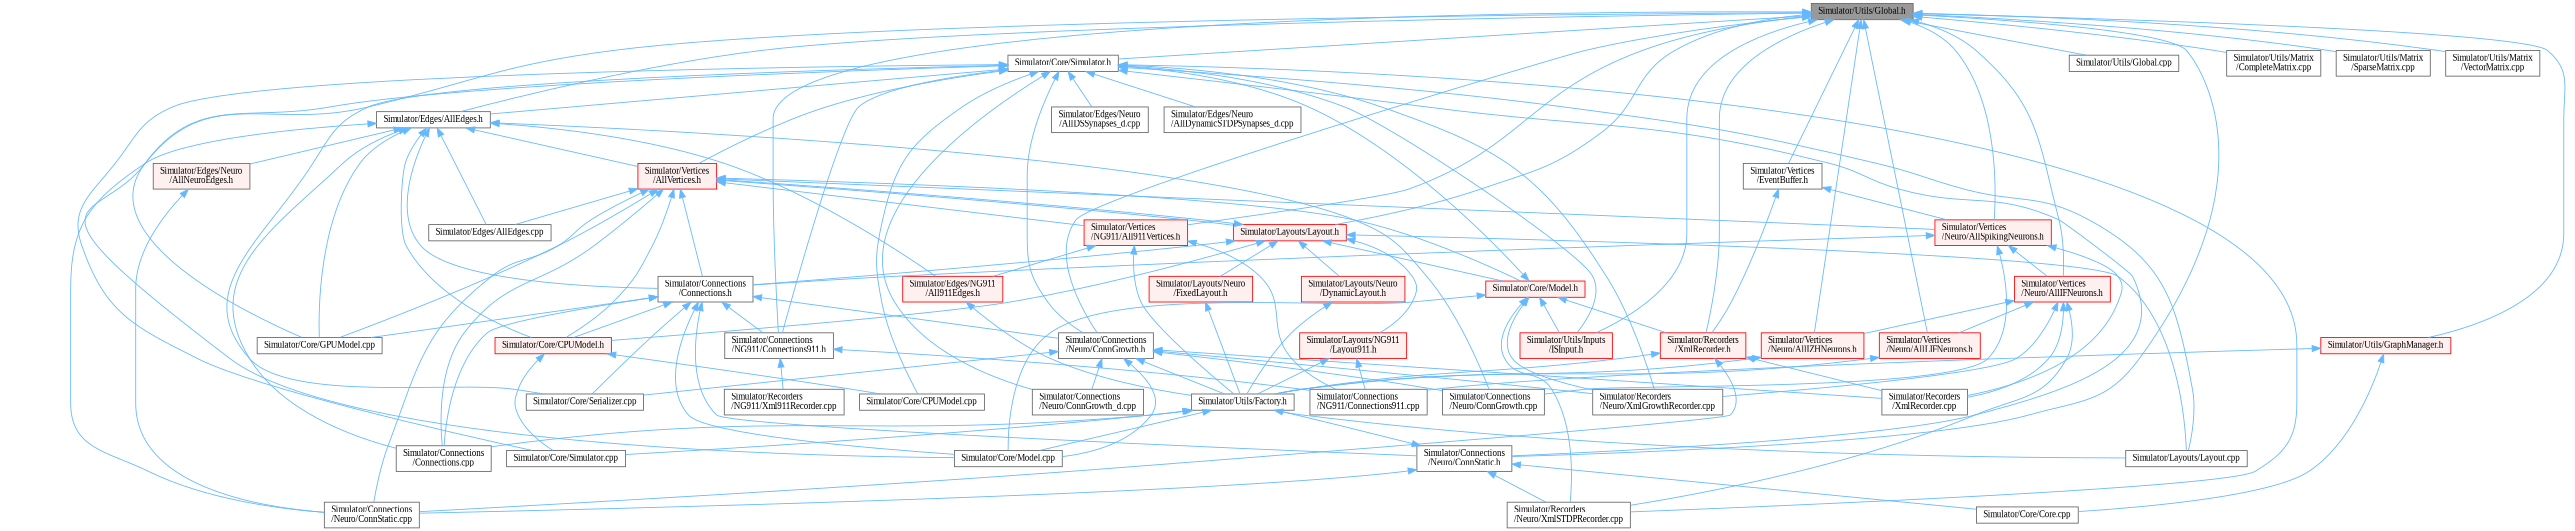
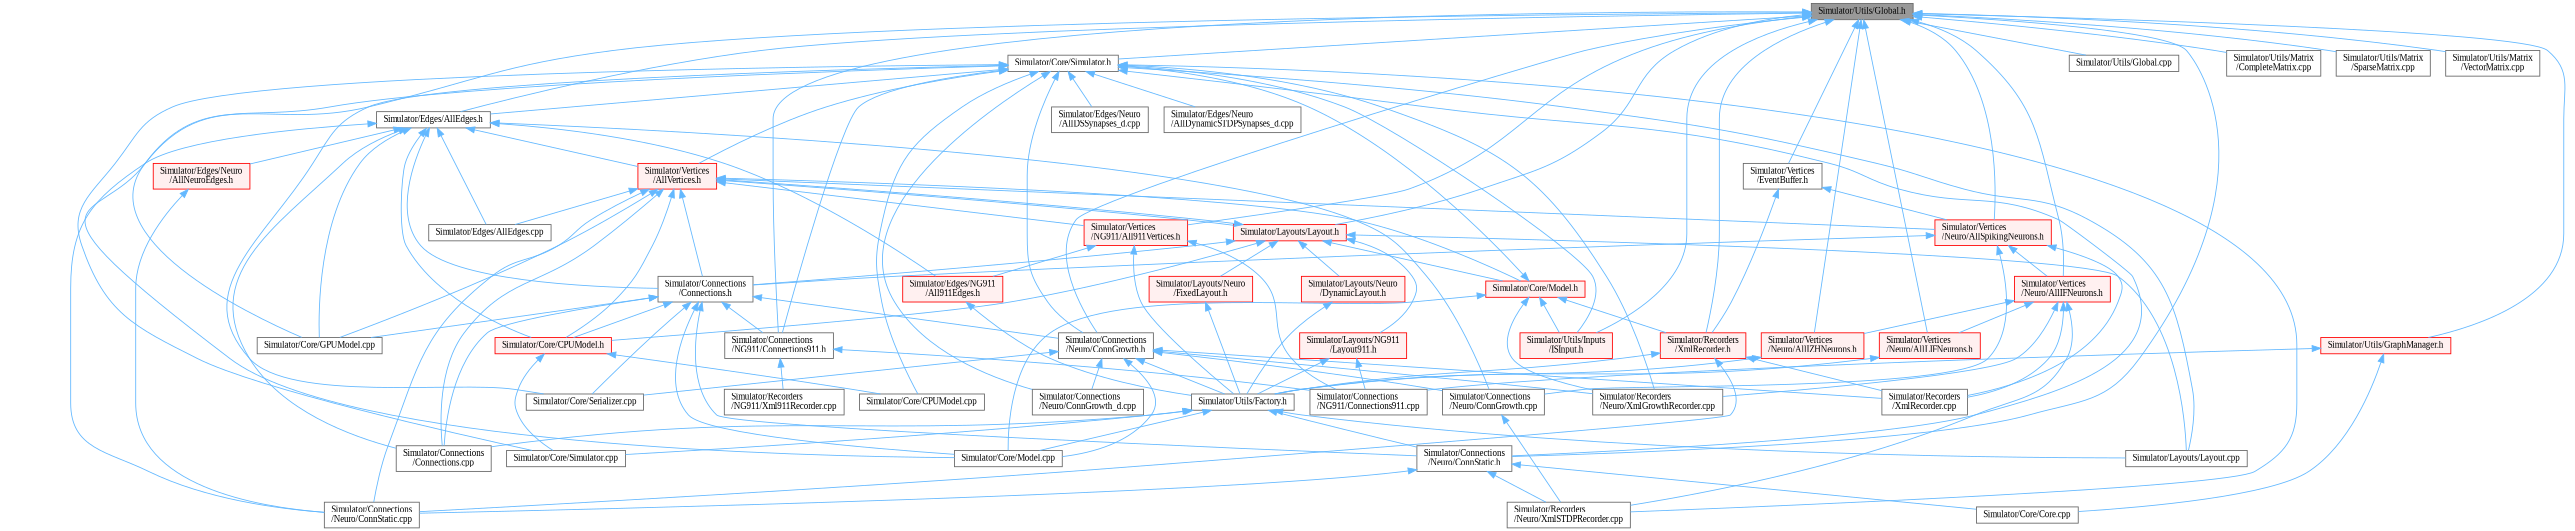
  digraph {
    fontname="Liberation Serif"
    node [color=grey40 fillcolor=white fontname="Liberation Serif" fontsize=10 shape=box style=filled]
    edge [color=steelblue1 dir=back fontname="Liberation Serif" fontsize=10 labelfontname=Helvetica labelfontsize=10 style=solid]
    n1 [color=gray40 fillcolor=grey60 fontcolor=black height=0.2 label="Simulator/Utils/Global.h" width=0.4]
    n2 [height=0.2 label="Simulator/Connections\l/NG911/Connections911.h" width=0.4]
    n3 [height=0.2 label="Simulator/Connections\l/Neuro/ConnGrowth.h" width=0.4]
    n4 [height=0.2 label="Simulator/Connections\l/Neuro/ConnStatic.h" width=0.4]
    n5 [height=0.2 label="Simulator/Core/GPUModel.cpp" width=0.4]
    n6 [height=0.2 label="Simulator/Core/Simulator.h" width=0.4]
    n7 [height=0.2 label="Simulator/Edges/AllEdges.h" width=0.4]
    n8 [color=red fillcolor="#FFF0F0" height=0.2 label="Simulator/Recorders\l/XmlRecorder.h" width=0.4]
    n9 [color=red fillcolor="#FFF0F0" height=0.2 label="Simulator/Utils/Inputs\l/ISInput.h" width=0.4]
    n10 [color=red fillcolor="#FFF0F0" height=0.2 label="Simulator/Layouts/Layout.h" width=0.4]
    n11 [color=red fillcolor="#FFF0F0" height=0.2 label="Simulator/Vertices\l/NG911/All911Vertices.h" width=0.4]
    n12 [color=red fillcolor="#FFF0F0" height=0.2 label="Simulator/Vertices\l/Neuro/AllSpikingNeurons.h" width=0.4]
    n13 [color=red fillcolor="#FFF0F0" height=0.2 label="Simulator/Vertices\l/Neuro/AllIFNeurons.h" width=0.4]
    n14 [color=red fillcolor="#FFF0F0" height=0.2 label="Simulator/Vertices\l/Neuro/AllIZHNeurons.h" width=0.4]
    n15 [color=red fillcolor="#FFF0F0" height=0.2 label="Simulator/Vertices\l/Neuro/AllLIFNeurons.h" width=0.4]
    n16 [height=0.2 label="Simulator/Utils/Global.cpp" width=0.4]
    n17 [color=red fillcolor="#FFF0F0" height=0.2 label="Simulator/Utils/GraphManager.h" width=0.4]
    n18 [height=0.2 label="Simulator/Utils/Matrix\l/CompleteMatrix.cpp" width=0.4]
    n19 [height=0.2 label="Simulator/Utils/Matrix\l/SparseMatrix.cpp" width=0.4]
    n20 [height=0.2 label="Simulator/Utils/Matrix\l/VectorMatrix.cpp" width=0.4]
    n21 [height=0.2 label="Simulator/Vertices\l/EventBuffer.h" width=0.4]
    n22 [height=0.2 label="Simulator/Connections\l/NG911/Connections911.cpp" width=0.4]
    n23 [height=0.2 label="Simulator/Recorders\l/NG911/Xml911Recorder.cpp" width=0.4]
    n24 [height=0.2 label="Simulator/Utils/Factory.h" width=0.4]
    n25 [height=0.2 label="Simulator/Core/Model.cpp" width=0.4]
    n26 [height=0.2 label="Simulator/Connections\l/Neuro/ConnGrowth.cpp" width=0.4]
    n27 [height=0.2 label="Simulator/Connections\l/Neuro/ConnGrowth_d.cpp" width=0.4]
    n28 [height=0.2 label="Simulator/Core/Serializer.cpp" width=0.4]
    n29 [height=0.2 label="Simulator/Recorders\l/Neuro/XmlGrowthRecorder.cpp" width=0.4]
    n30 [height=0.2 label="Simulator/Recorders\l/XmlRecorder.cpp" width=0.4]
    n31 [height=0.2 label="Simulator/Connections\l/Neuro/ConnStatic.cpp" width=0.4]
    n32 [height=0.2 label="Simulator/Core/Core.cpp" width=0.4]
    n33 [height=0.2 label="Simulator/Recorders\l/Neuro/XmlSTDPRecorder.cpp" width=0.4]
    n34 [height=0.2 label="Simulator/Core/Simulator.cpp" width=0.4]
    n35 [height=0.2 label="Simulator/Layouts/Layout.cpp" width=0.4]
    n36 [height=0.2 label="Simulator/Core/CPUModel.cpp" width=0.4]
    n37 [color=red fillcolor="#FFF0F0" height=0.2 label="Simulator/Vertices\l/AllVertices.h" width=0.4]
    n38 [height=0.2 label="Simulator/Edges/Neuro\l/AllDSSynapses_d.cpp" width=0.4]
    n39 [height=0.2 label="Simulator/Edges/Neuro\l/AllDynamicSTDPSynapses_d.cpp" width=0.4]
    n40 [height=0.2 label="Simulator/Connections\l/Connections.cpp" width=0.4]
    n41 [height=0.2 label="Simulator/Connections\l/Connections.h" width=0.4]
    n42 [color=red fillcolor="#FFF0F0" height=0.2 label="Simulator/Core/CPUModel.h" width=0.4]
    n43 [height=0.2 label="Simulator/Edges/AllEdges.cpp" width=0.4]
    n44 [color=red fillcolor="#FFF0F0" height=0.2 label="Simulator/Edges/NG911\l/All911Edges.h" width=0.4]
-   n45 [fillcolor="#FFF0F0" height=0.2 label="Simulator/Edges/Neuro\l/AllNeuroEdges.h" width=0.4]
+   n45 [color=red fillcolor="#FFF0F0" height=0.2 label="Simulator/Edges/Neuro\l/AllNeuroEdges.h" width=0.4]
    n46 [color=red fillcolor="#FFF0F0" height=0.2 label="Simulator/Core/Model.h" width=0.4]
    n47 [color=red fillcolor="#FFF0F0" height=0.2 label="Simulator/Layouts/NG911\l/Layout911.h" width=0.4]
    n48 [color=red fillcolor="#FFF0F0" height=0.2 label="Simulator/Layouts/Neuro\l/DynamicLayout.h" width=0.4]
    n49 [color=red fillcolor="#FFF0F0" height=0.2 label="Simulator/Layouts/Neuro\l/FixedLayout.h" width=0.4]
    n1 -> n2
    n1 -> n3
    n1 -> n4
    n1 -> n5
    n1 -> n6
    n1 -> n7
    n1 -> n8
    n1 -> n9
    n1 -> n10
    n1 -> n11
    n1 -> n12
    n1 -> n13
    n1 -> n14
    n1 -> n15
    n1 -> n16
    n1 -> n17
    n1 -> n18
    n1 -> n19
    n1 -> n20
    n1 -> n21
    n2 -> n22
    n2 -> n23
    n3 -> n24
    n3 -> n25
    n3 -> n26
    n3 -> n27
    n3 -> n28
    n3 -> n29
    n3 -> n30
-   n4 -> n24
+   n24 -> n4
    n4 -> n31
    n4 -> n32
    n4 -> n33
    n6 -> n2
    n6 -> n3
    n6 -> n4
    n6 -> n7
    n6 -> n9
    n6 -> n25
    n6 -> n27
    n6 -> n28
    n6 -> n29
    n6 -> n33
    n6 -> n34
    n6 -> n35
    n6 -> n36
    n6 -> n37
    n6 -> n38
    n6 -> n39
    n7 -> n5
    n7 -> n26
    n7 -> n31
    n7 -> n37
    n7 -> n40
    n7 -> n41
    n7 -> n42
    n7 -> n43
    n7 -> n44
    n7 -> n45
    n8 -> n24
    n8 -> n30
    n8 -> n31
    n10 -> n35
    n10 -> n37
    n10 -> n41
    n10 -> n42
    n10 -> n46
    n10 -> n47
    n10 -> n48
    n10 -> n49
    n11 -> n22
    n11 -> n24
    n11 -> n44
    n12 -> n13
    n12 -> n26
    n12 -> n30
    n12 -> n41
    n13 -> n14
    n13 -> n15
    n13 -> n29
    n13 -> n30
    n13 -> n33
    n14 -> n24
    n15 -> n24
    n17 -> n22
    n17 -> n32
    n21 -> n8
    n21 -> n12
    n24 -> n25
    n24 -> n34
    n24 -> n35
    n24 -> n40
    n37 -> n5
    n37 -> n10
    n37 -> n11
    n37 -> n12
    n37 -> n31
    n37 -> n40
    n37 -> n41
    n37 -> n42
    n37 -> n43
    n37 -> n46
    n41 -> n2
    n41 -> n3
    n41 -> n4
    n41 -> n5
    n41 -> n25
    n41 -> n28
    n41 -> n40
    n41 -> n42
    n42 -> n34
    n42 -> n36
    n44 -> n24
    n45 -> n31
    n46 -> n6
    n46 -> n8
    n46 -> n9
    n46 -> n25
    n46 -> n29
-   n46 -> n33
+   n26 -> n33
    n47 -> n22
    n47 -> n24
    n48 -> n24
    n49 -> n24
  }
